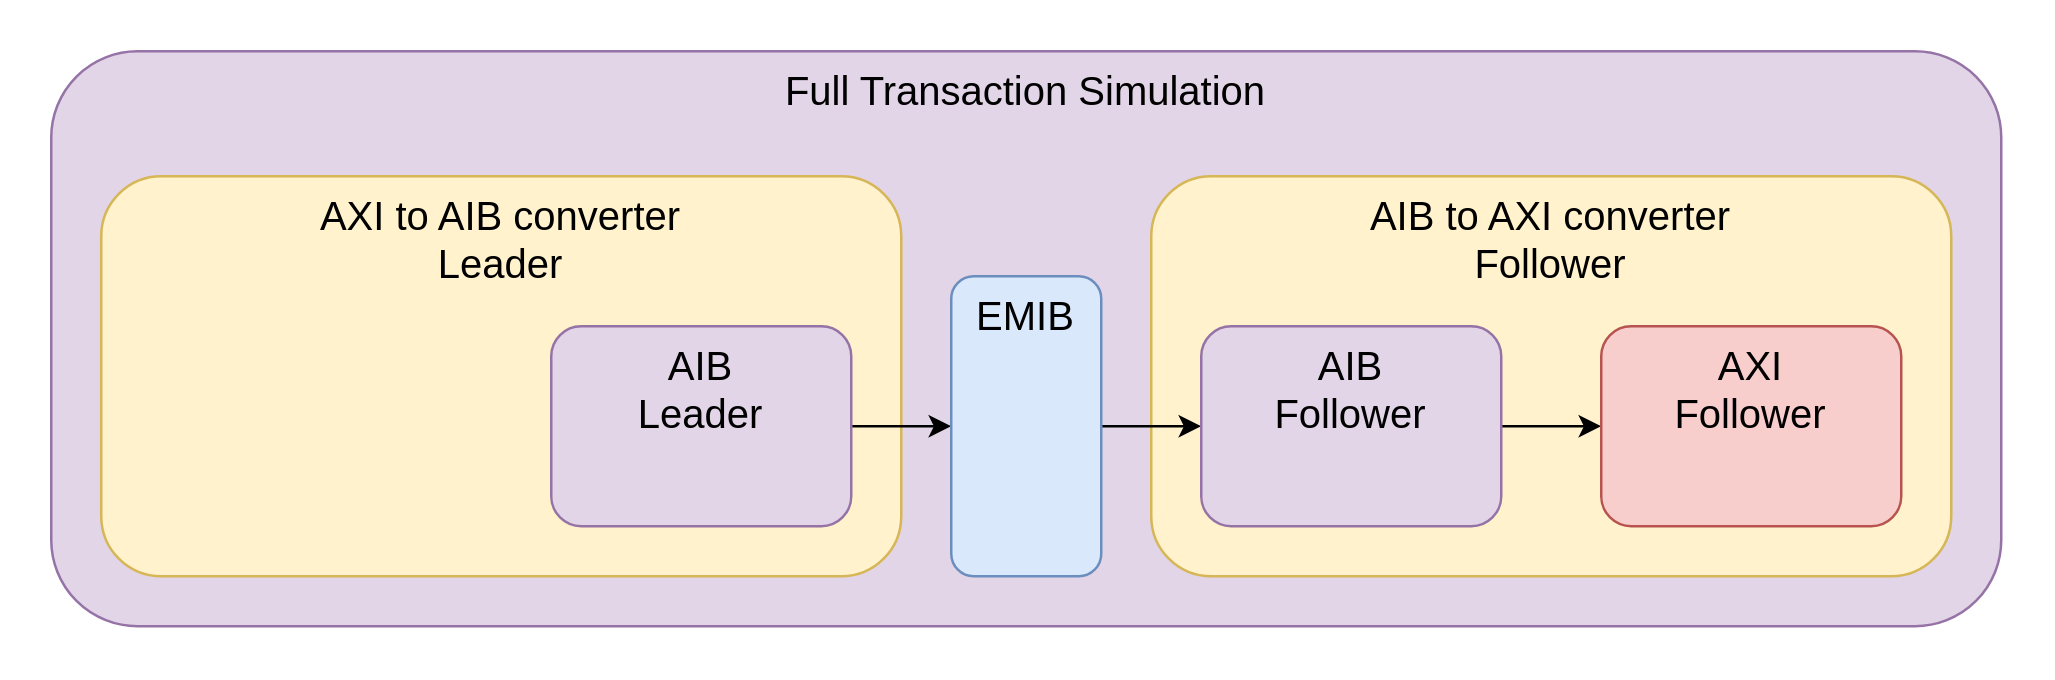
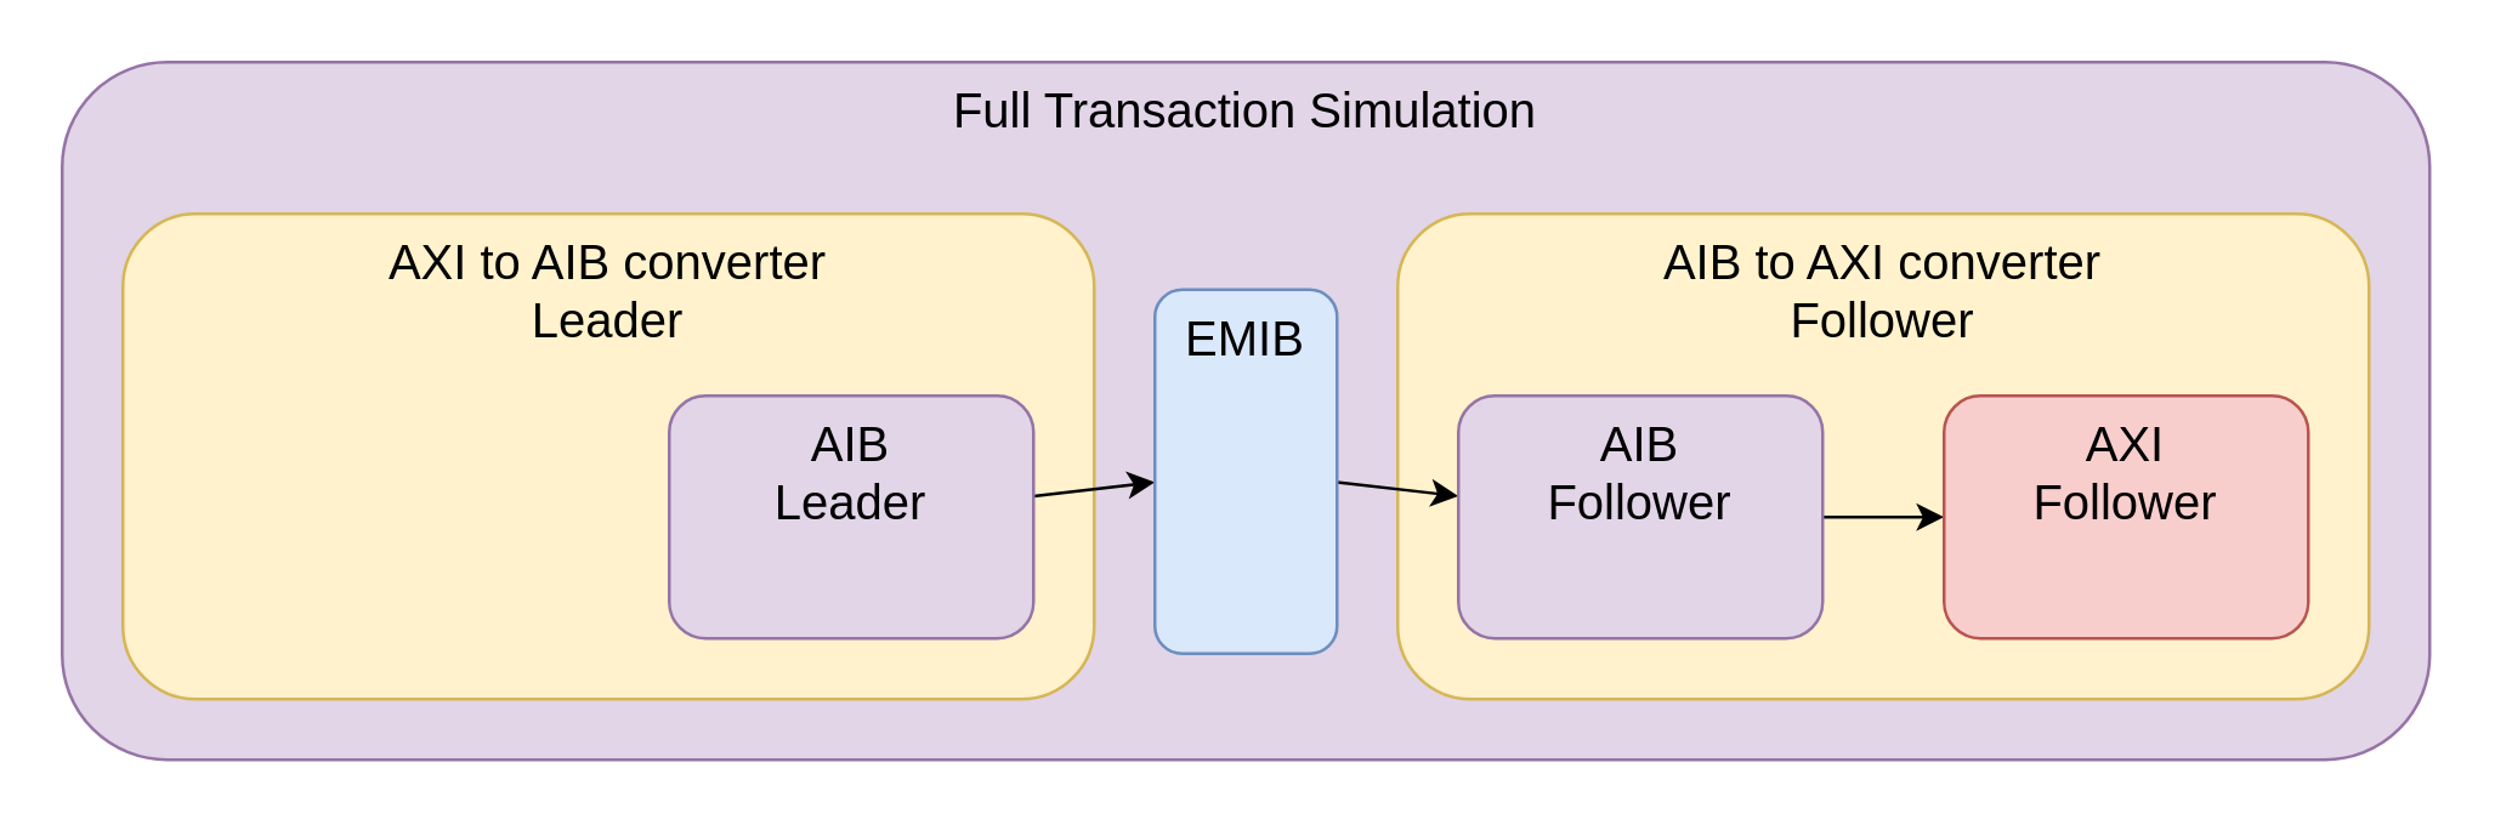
  <mxCell id="0" />
  <mxCell id="1" parent="0" />
  <mxCell id="2" value="Full Transaction Simulation" style="rounded=1;whiteSpace=wrap;html=1;fillColor=#e1d5e7;strokeColor=#9673a6;verticalAlign=top;fontSize=16;" vertex="1" parent="1"><mxGeometry y="20" width="780" height="230" as="geometry" x="20" /></mxCell>
  <mxCell id="3" value="AXI to AIB converter&lt;div&gt;Leader&lt;/div&gt;" style="rounded=1;whiteSpace=wrap;html=1;fillColor=#fff2cc;strokeColor=#d6b656;verticalAlign=top;fontSize=16;" vertex="1" parent="1"><mxGeometry x="40" y="70" width="320" height="160" as="geometry" /></mxCell>
  <mxCell id="4" value="AIB to AXI converter&lt;div&gt;Follower&lt;/div&gt;" style="rounded=1;whiteSpace=wrap;html=1;fillColor=#fff2cc;strokeColor=#d6b656;verticalAlign=top;fontSize=16;" vertex="1" parent="1"><mxGeometry x="460" y="70" width="320" height="160" as="geometry" /></mxCell>
  <mxCell id="5" value="" style="edgeStyle=none;html=1;" edge="1" parent="1" source="6" target="8"><mxGeometry relative="1" as="geometry" /></mxCell>
  <mxCell id="6" value="AIB&lt;div&gt;Leader&lt;/div&gt;" style="rounded=1;whiteSpace=wrap;html=1;fillColor=#e1d5e7;strokeColor=#9673a6;horizontal=1;verticalAlign=top;fontSize=16;" vertex="1" parent="1"><mxGeometry x="220" y="130" width="120" height="80" as="geometry" /></mxCell>
  <mxCell id="7" value="" style="edgeStyle=none;html=1;" edge="1" parent="1" source="8" target="10"><mxGeometry relative="1" as="geometry" /></mxCell>
- <mxCell id="8" value="EMIB" style="rounded=1;whiteSpace=wrap;html=1;fillColor=#dae8fc;strokeColor=#6c8ebf;horizontal=1;verticalAlign=top;fontSize=16;" vertex="1" parent="1"><mxGeometry x="380" y="110" width="60" height="120" as="geometry" /></mxCell>
+ <mxCell id="8" value="EMIB" style="rounded=1;whiteSpace=wrap;html=1;fillColor=#dae8fc;strokeColor=#6c8ebf;horizontal=1;verticalAlign=top;fontSize=16;" vertex="1" parent="1"><mxGeometry x="380" y="95" width="60" height="120" as="geometry" /></mxCell>
  <mxCell id="9" value="" style="edgeStyle=none;html=1;" edge="1" parent="1" source="10" target="11"><mxGeometry relative="1" as="geometry" /></mxCell>
  <mxCell id="10" value="AIB&lt;div&gt;Follower&lt;/div&gt;" style="rounded=1;whiteSpace=wrap;html=1;fillColor=#e1d5e7;strokeColor=#9673a6;horizontal=1;verticalAlign=top;fontSize=16;" vertex="1" parent="1"><mxGeometry x="480" y="130" width="120" height="80" as="geometry" /></mxCell>
  <mxCell id="11" value="AXI&lt;div&gt;Follower&lt;/div&gt;" style="rounded=1;whiteSpace=wrap;html=1;fillColor=#f8cecc;strokeColor=#b85450;horizontal=1;verticalAlign=top;fontSize=16;" vertex="1" parent="1"><mxGeometry x="640" y="130" width="120" height="80" as="geometry" /></mxCell>
